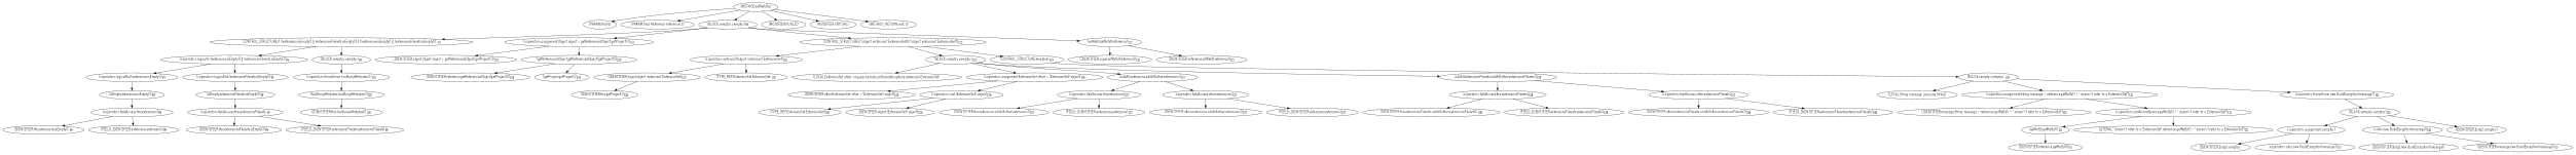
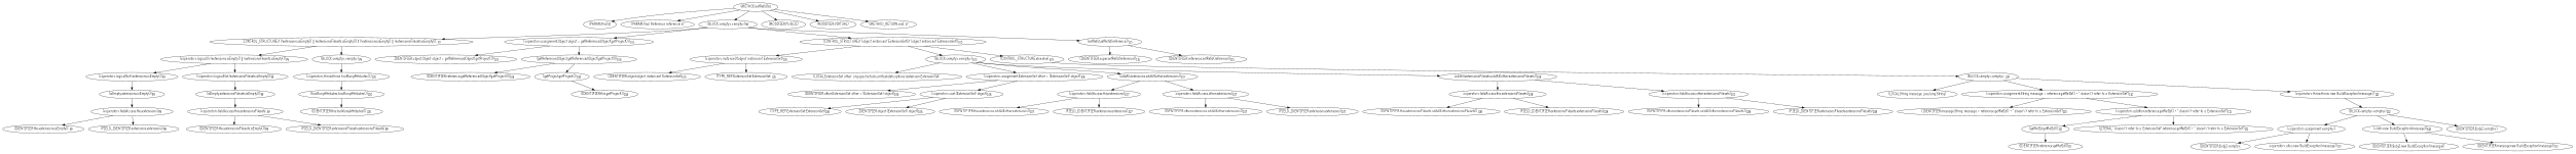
  digraph {
    fontname="Comic Neue"
    node [fontname="Comic Neue"]
    edge [fontname="Comic Neue"]
    n1 [label=<(METHOD,setRefid)<SUB>97</SUB>>]
    n2 [label=<(PARAM,this)<SUB>97</SUB>>]
    n3 [label=<(PARAM,final Reference reference)<SUB>97</SUB>>]
    n4 [label=<(BLOCK,&lt;empty&gt;,&lt;empty&gt;)<SUB>98</SUB>>]
    n5 [label=<(MODIFIER,PUBLIC)>]
    n6 [label=<(MODIFIER,VIRTUAL)>]
    n7 [label=<(METHOD_RETURN,void)<SUB>97</SUB>>]
    n8 [label=<(CONTROL_STRUCTURE,if (!extensions.isEmpty() || !extensionsFilesets.isEmpty()),if (!extensions.isEmpty() || !extensionsFilesets.isEmpty()))<SUB>99</SUB>>]
    n9 [label=<(&lt;operator&gt;.assignment,Object object = getReferencedObject(getProject()))<SUB>103</SUB>>]
    n10 [label=<(CONTROL_STRUCTURE,if (object instanceof ExtensionSet),if (object instanceof ExtensionSet))<SUB>105</SUB>>]
    n11 [label=<(setRefid,setRefid(reference))<SUB>115</SUB>>]
    n12 [label=<(&lt;operator&gt;.logicalOr,!extensions.isEmpty() || !extensionsFilesets.isEmpty())<SUB>99</SUB>>]
    n13 [label=<(BLOCK,&lt;empty&gt;,&lt;empty&gt;)<SUB>99</SUB>>]
    n14 [label=<(IDENTIFIER,object,Object object = getReferencedObject(getProject()))<SUB>103</SUB>>]
    n15 [label=<(getReferencedObject,getReferencedObject(getProject()))<SUB>104</SUB>>]
    n16 [label=<(&lt;operator&gt;.instanceOf,object instanceof ExtensionSet)<SUB>105</SUB>>]
    n17 [label=<(BLOCK,&lt;empty&gt;,&lt;empty&gt;)<SUB>105</SUB>>]
    n18 [label=<(CONTROL_STRUCTURE,else,else)<SUB>109</SUB>>]
    n19 [label=<(IDENTIFIER,super,setRefid(reference))<SUB>115</SUB>>]
    n20 [label=<(IDENTIFIER,reference,setRefid(reference))<SUB>115</SUB>>]
    n21 [label=<(&lt;operator&gt;.logicalNot,!extensions.isEmpty())<SUB>99</SUB>>]
    n22 [label=<(&lt;operator&gt;.logicalNot,!extensionsFilesets.isEmpty())<SUB>99</SUB>>]
    n23 [label=<(&lt;operator&gt;.throw,throw tooManyAttributes();)<SUB>100</SUB>>]
    n24 [label=<(isEmpty,extensions.isEmpty())<SUB>99</SUB>>]
    n25 [label=<(isEmpty,extensionsFilesets.isEmpty())<SUB>99</SUB>>]
    n26 [label=<(&lt;operator&gt;.fieldAccess,this.extensions)<SUB>99</SUB>>]
    n27 [label=<(IDENTIFIER,this,extensions.isEmpty())<SUB>99</SUB>>]
    n28 [label=<(FIELD_IDENTIFIER,extensions,extensions)<SUB>99</SUB>>]
    n29 [label=<(&lt;operator&gt;.fieldAccess,this.extensionsFilesets)<SUB>99</SUB>>]
    n30 [label=<(IDENTIFIER,this,extensionsFilesets.isEmpty())<SUB>99</SUB>>]
    n31 [label=<(FIELD_IDENTIFIER,extensionsFilesets,extensionsFilesets)<SUB>99</SUB>>]
    n32 [label=<(tooManyAttributes,tooManyAttributes())<SUB>100</SUB>>]
    n33 [label=<(IDENTIFIER,this,tooManyAttributes())<SUB>100</SUB>>]
    n34 [label=<(IDENTIFIER,reference,getReferencedObject(getProject()))<SUB>104</SUB>>]
    n35 [label=<(getProject,getProject())<SUB>104</SUB>>]
    n36 [label=<(IDENTIFIER,this,getProject())<SUB>104</SUB>>]
    n37 [label=<(IDENTIFIER,object,object instanceof ExtensionSet)<SUB>105</SUB>>]
    n38 [label=<(TYPE_REF,ExtensionSet,ExtensionSet)<SUB>105</SUB>>]
    n39 [label=<(LOCAL,ExtensionSet other: org.apache.tools.ant.taskdefs.optional.extension.ExtensionSet)>]
    n40 [label=<(&lt;operator&gt;.assignment,ExtensionSet other = (ExtensionSet) object)<SUB>106</SUB>>]
    n41 [label=<(addAll,extensions.addAll(other.extensions))<SUB>107</SUB>>]
    n42 [label=<(addAll,extensionsFilesets.addAll(other.extensionsFilesets))<SUB>108</SUB>>]
    n43 [label=<(BLOCK,&lt;empty&gt;,&lt;empty&gt;)<SUB>109</SUB>>]
    n44 [label=<(IDENTIFIER,other,ExtensionSet other = (ExtensionSet) object)<SUB>106</SUB>>]
    n45 [label=<(&lt;operator&gt;.cast,(ExtensionSet) object)<SUB>106</SUB>>]
    n46 [label=<(&lt;operator&gt;.fieldAccess,this.extensions)<SUB>107</SUB>>]
    n47 [label=<(&lt;operator&gt;.fieldAccess,other.extensions)<SUB>107</SUB>>]
    n48 [label=<(&lt;operator&gt;.fieldAccess,this.extensionsFilesets)<SUB>108</SUB>>]
    n49 [label=<(&lt;operator&gt;.fieldAccess,other.extensionsFilesets)<SUB>101</SUB>>]
    n50 [label=<(TYPE_REF,ExtensionSet,ExtensionSet)<SUB>106</SUB>>]
    n51 [label=<(IDENTIFIER,object,(ExtensionSet) object)<SUB>106</SUB>>]
    n52 [label=<(IDENTIFIER,this,extensions.addAll(other.extensions))<SUB>107</SUB>>]
    n53 [label=<(FIELD_IDENTIFIER,extensions,extensions)<SUB>107</SUB>>]
    n54 [label=<(IDENTIFIER,other,extensions.addAll(other.extensions))<SUB>107</SUB>>]
    n55 [label=<(FIELD_IDENTIFIER,extensions,extensions)<SUB>107</SUB>>]
    n56 [label=<(IDENTIFIER,this,extensionsFilesets.addAll(other.extensionsFilesets))<SUB>108</SUB>>]
    n57 [label=<(FIELD_IDENTIFIER,extensionsFilesets,extensionsFilesets)<SUB>108</SUB>>]
    n58 [label=<(IDENTIFIER,other,extensionsFilesets.addAll(other.extensionsFilesets))<SUB>108</SUB>>]
    n59 [label=<(FIELD_IDENTIFIER,extensionsFilesets,extensionsFilesets)<SUB>108</SUB>>]
    n60 [label=<(LOCAL,String message: java.lang.String)>]
    n61 [label=<(&lt;operator&gt;.assignment,String message = reference.getRefId() + &quot; doesn\'t refer to a ExtensionSet&quot;)<SUB>110</SUB>>]
    n62 [label=<(&lt;operator&gt;.throw,throw new BuildException(message);)<SUB>112</SUB>>]
    n63 [label=<(IDENTIFIER,message,String message = reference.getRefId() + &quot; doesn\'t refer to a ExtensionSet&quot;)<SUB>110</SUB>>]
    n64 [label=<(&lt;operator&gt;.addition,reference.getRefId() + &quot; doesn\'t refer to a ExtensionSet&quot;)<SUB>111</SUB>>]
    n65 [label=<(BLOCK,&lt;empty&gt;,&lt;empty&gt;)<SUB>112</SUB>>]
    n66 [label=<(getRefId,getRefId())<SUB>111</SUB>>]
    n67 [label=<(LITERAL,&quot; doesn\'t refer to a ExtensionSet&quot;,reference.getRefId() + &quot; doesn\'t refer to a ExtensionSet&quot;)<SUB>111</SUB>>]
-   n68 [label=<(IDENTIFIER,reference,getRefId())<SUB>131</SUB>>]
+   n68 [label=<(IDENTIFIER,reference,getRefId())<SUB>111</SUB>>]
    n69 [label=<(&lt;operator&gt;.assignment,&lt;empty&gt;)>]
    n70 [label=<(&lt;init&gt;,new BuildException(message))<SUB>612</SUB>>]
    n71 [label=<(IDENTIFIER,$obj2,&lt;empty&gt;)>]
    n72 [label=<(IDENTIFIER,$obj2,&lt;empty&gt;)>]
    n73 [label=<(&lt;operator&gt;.alloc,new BuildException(message))<SUB>112</SUB>>]
    n74 [label=<(IDENTIFIER,$obj2,new BuildException(message))>]
    n75 [label=<(IDENTIFIER,message,new BuildException(message))<SUB>112</SUB>>]
    n1 -> n2
    n1 -> n3
    n1 -> n4
    n1 -> n5
    n1 -> n6
    n1 -> n7
    n4 -> n8
    n4 -> n9
    n4 -> n10
    n4 -> n11
    n8 -> n12
    n8 -> n13
    n9 -> n14
    n9 -> n15
    n10 -> n16
    n10 -> n17
    n10 -> n18
    n11 -> n19
    n11 -> n20
    n12 -> n21
    n12 -> n22
    n13 -> n23
    n15 -> n34
    n15 -> n35
    n16 -> n37
    n16 -> n38
    n17 -> n39
    n17 -> n40
    n17 -> n41
    n17 -> n42
    n18 -> n43
    n21 -> n24
    n22 -> n25
    n23 -> n32
    n24 -> n26
    n25 -> n29
    n26 -> n27
    n26 -> n28
    n29 -> n30
    n29 -> n31
    n32 -> n33
-   n37 -> n36
+   n35 -> n36
    n40 -> n44
    n40 -> n45
    n41 -> n46
    n41 -> n47
    n42 -> n48
    n42 -> n49
    n43 -> n60
    n43 -> n61
    n43 -> n62
    n45 -> n50
    n45 -> n51
    n46 -> n52
    n46 -> n53
    n47 -> n54
    n47 -> n55
    n48 -> n56
    n48 -> n57
    n49 -> n58
    n49 -> n59
    n61 -> n63
    n61 -> n64
    n62 -> n65
    n64 -> n66
    n64 -> n67
    n65 -> n69
    n65 -> n70
    n65 -> n71
    n66 -> n68
    n69 -> n72
    n69 -> n73
    n70 -> n74
    n70 -> n75
  }
